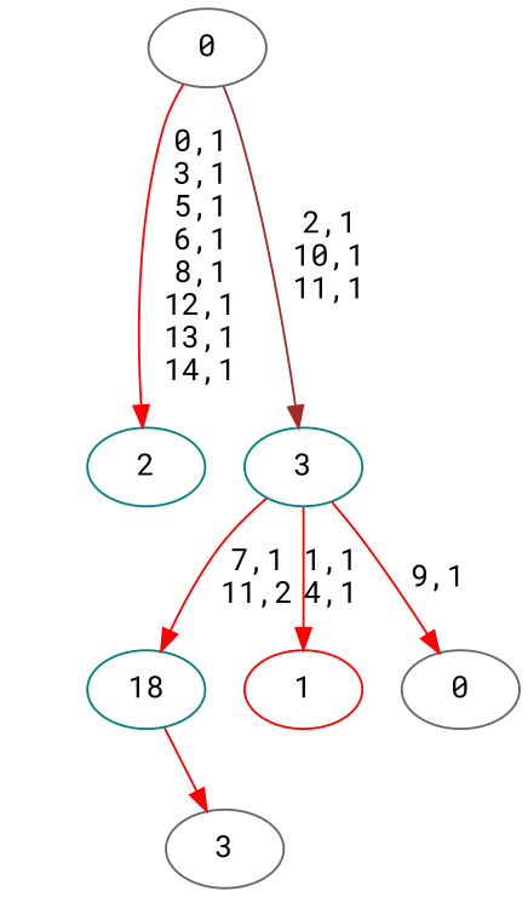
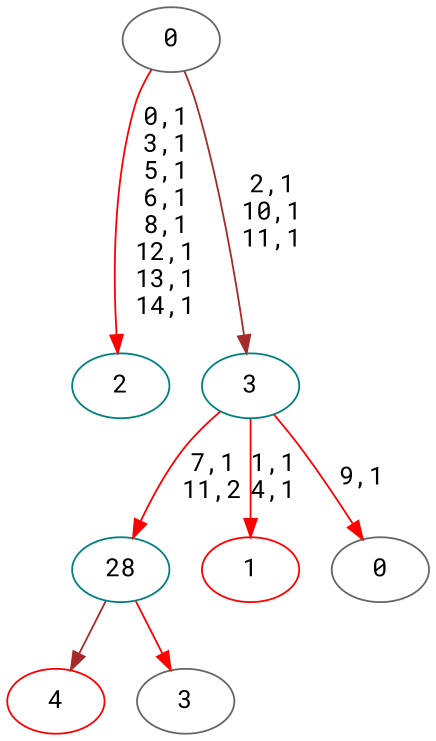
  digraph {
    fontname="Roboto Mono"
    node [color=gray40 fontname="Roboto Mono"]
    edge [color=red fontname="Roboto Mono"]
+   n1 [color=red label=4]
    n2 [label=3]
-   18 [color=teal]
+   18 [color=teal label=28]
    n4 [color=teal label=2]
    n5 [color=red label=1]
    n6 [label=0]
    3 [color=teal]
    0
+   18 -> n1 [color=brown]
    18 -> n2
    3 -> 18 [label="7,1\n11,2"]
    3 -> n5 [label="1,1\n4,1"]
    3 -> n6 [label="9,1"]
    0 -> n4 [label="0,1\n3,1\n5,1\n6,1\n8,1\n12,1\n13,1\n14,1"]
    0 -> 3 [color=brown label="2,1\n10,1\n11,1"]
  }
